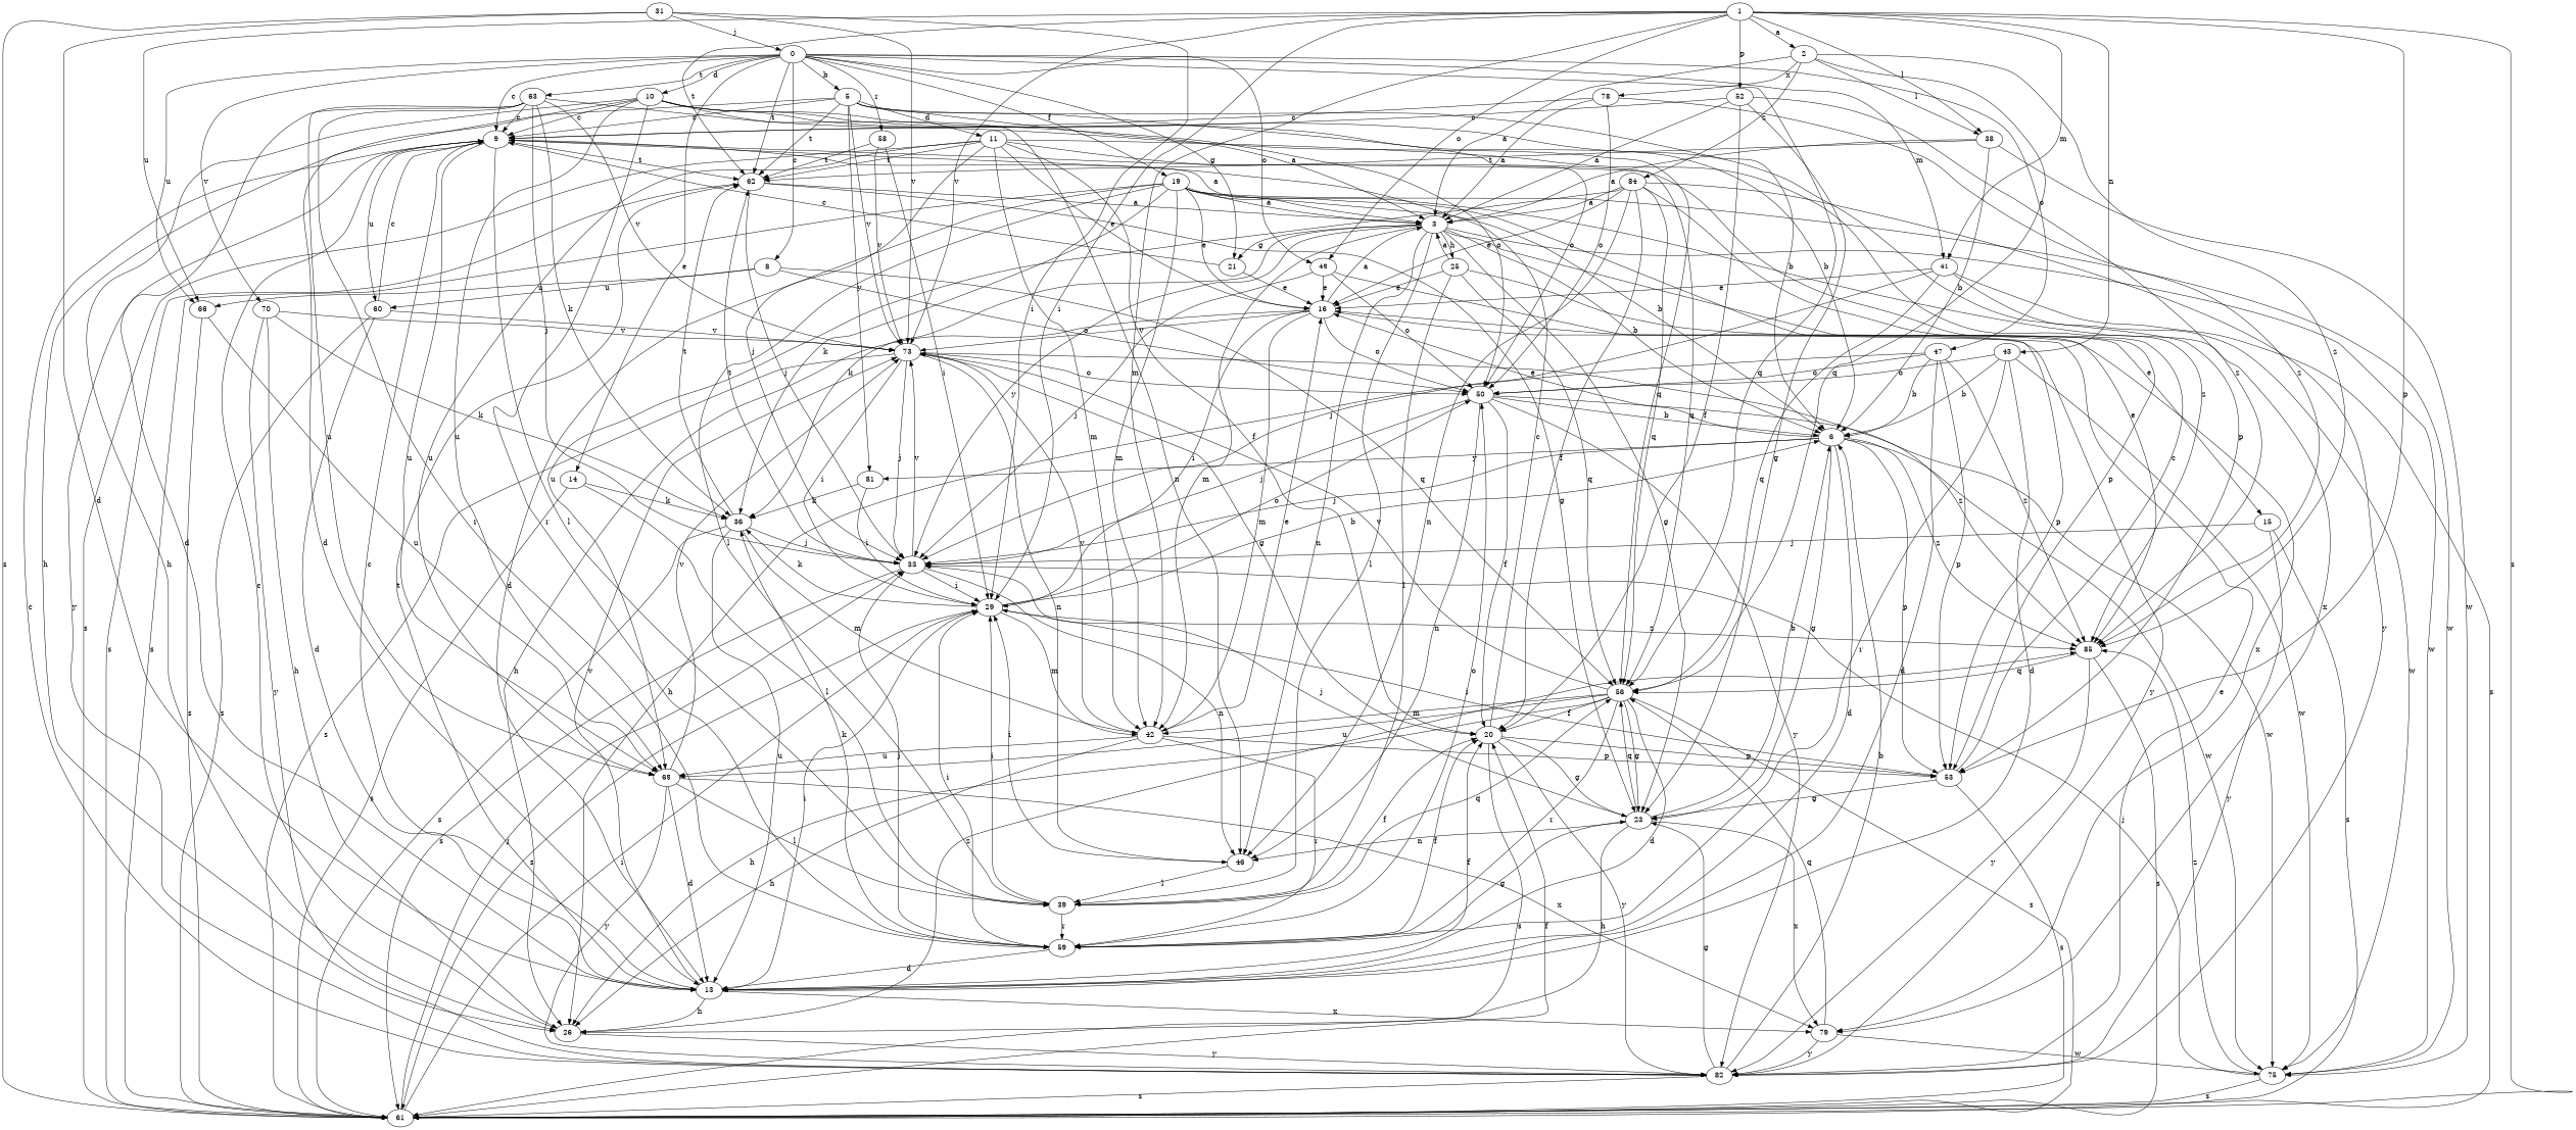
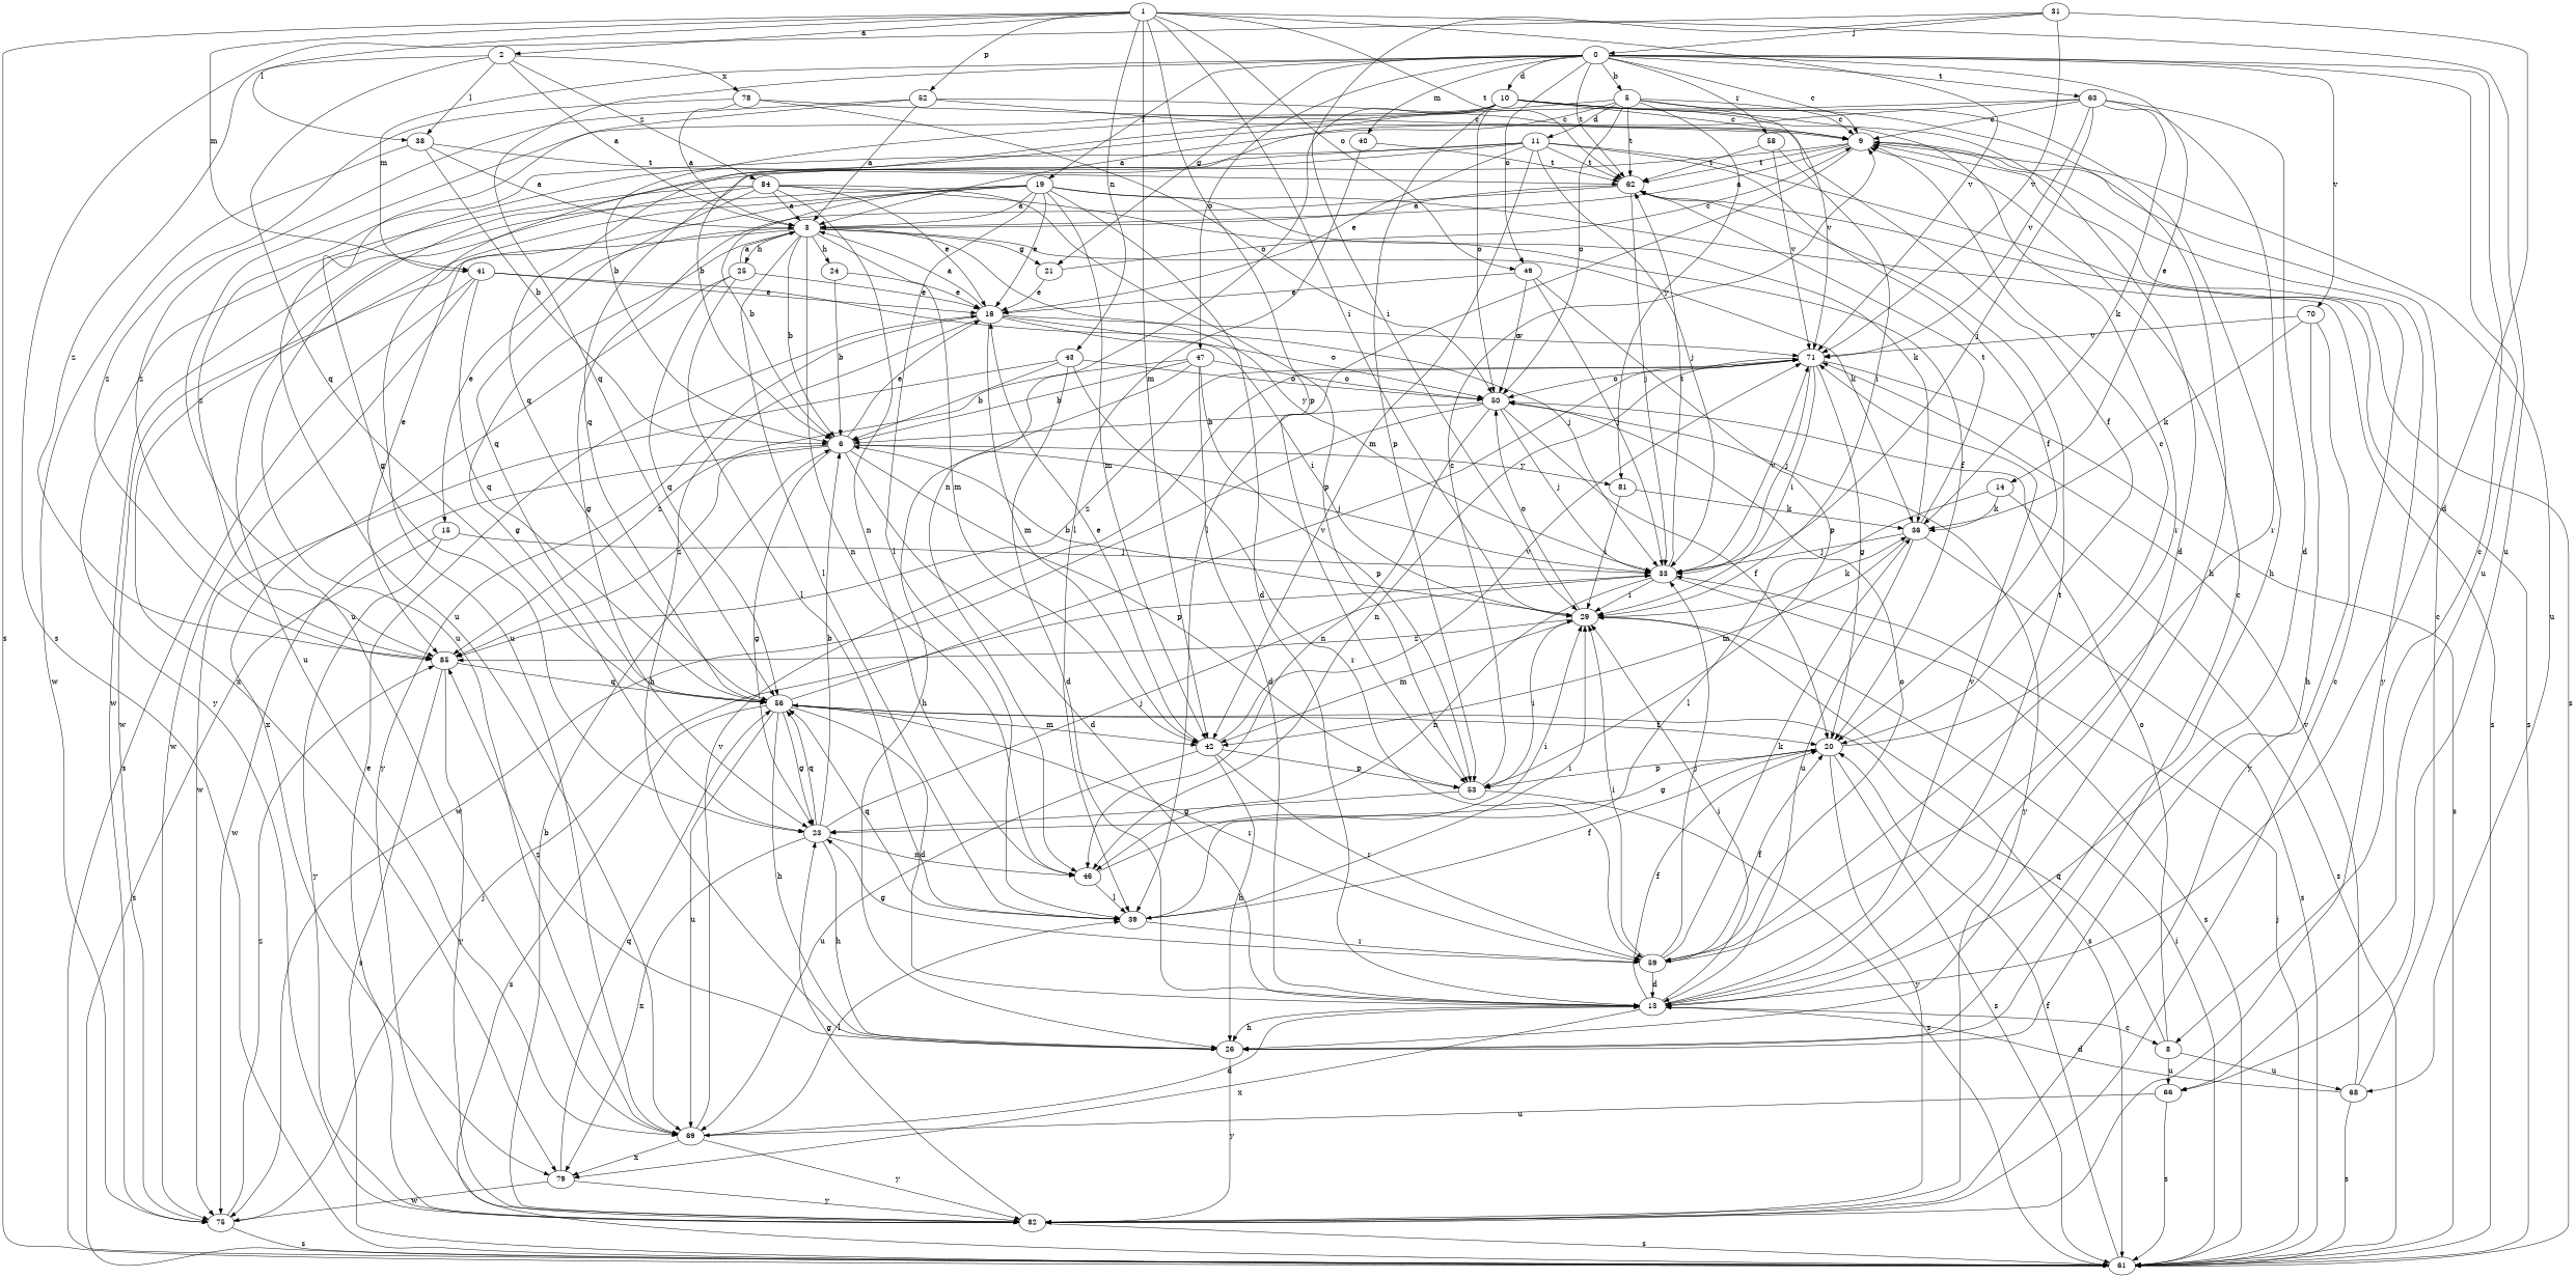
  strict digraph {
    0
    5
    n3 [label=8]
    9
    10
    14
    19
    21
+   40
    41
    47
    49
    56
    58
    63
    n16 [label=62]
    66
    70
-   71 [label=73]
+   71
    3
    6
    11
    26
    50
    81
-   68 [label=60]
+   68
    39
    69
    82
    53
    46
    13
    59
    61
    36
    42
    85
    75
    16
    79
    31
    29
    33
    23
    20
    1
    2
    38
    43
    52
    78
    84
    15
+   24
    25
    0 -> 5 [label=b]
    0 -> n3 [label=c]
    0 -> 9 [label=c]
    0 -> 10 [label=d]
    0 -> 14 [label=e]
    0 -> 19 [label=f]
    0 -> 21 [label=g]
+   0 -> 40 [label=m]
    0 -> 41 [label=m]
    0 -> 47 [label=o]
    0 -> 49 [label=o]
    0 -> 56 [label=q]
    0 -> 58 [label=r]
    0 -> 63 [label=t]
    0 -> n16 [label=t]
    0 -> 66 [label=u]
    0 -> 70 [label=v]
    5 -> 9 [label=c]
    5 -> n16 [label=t]
    5 -> 71 [label=v]
    5 -> 3 [label=a]
    5 -> 6 [label=b]
    5 -> 11 [label=d]
    5 -> 26 [label=h]
    5 -> 50 [label=o]
    5 -> 81 [label=y]
    n3 -> 56 [label=q]
    n3 -> 66 [label=u]
    n3 -> 50 [label=o]
    n3 -> 68 [label=u]
    9 -> n16 [label=t]
    9 -> 3 [label=a]
    9 -> 68 [label=u]
    9 -> 39 [label=l]
    9 -> 69 [label=u]
    9 -> 82 [label=y]
    10 -> 9 [label=c]
    10 -> 6 [label=b]
    10 -> 26 [label=h]
    10 -> 50 [label=o]
    10 -> 69 [label=u]
    10 -> 53 [label=p]
    10 -> 46 [label=n]
    10 -> 13 [label=d]
    10 -> 59 [label=r]
    14 -> 39 [label=l]
    14 -> 61 [label=s]
    14 -> 36 [label=k]
    19 -> 3 [label=a]
    19 -> 6 [label=b]
    19 -> 39 [label=l]
    19 -> 13 [label=d]
    19 -> 61 [label=s]
    19 -> 36 [label=k]
    19 -> 42 [label=m]
    19 -> 85 [label=e]
    19 -> 75 [label=w]
    19 -> 16 [label=e]
    19 -> 79 [label=x]
    21 -> 9 [label=c]
    21 -> 16 [label=e]
+   40 -> n16 [label=t]
+   40 -> 39 [label=l]
    41 -> 56 [label=q]
    41 -> 61 [label=s]
    41 -> 75 [label=w]
    41 -> 16 [label=e]
    41 -> 33 [label=j]
    47 -> 6 [label=b]
    47 -> 26 [label=h]
    47 -> 50 [label=o]
    47 -> 53 [label=p]
    47 -> 13 [label=d]
    47 -> 85 [label=z]
    49 -> 50 [label=o]
    49 -> 53 [label=p]
    49 -> 16 [label=e]
    49 -> 33 [label=j]
    56 -> 71 [label=v]
    56 -> 26 [label=h]
    56 -> 69 [label=u]
    56 -> 13 [label=d]
    56 -> 59 [label=r]
    56 -> 61 [label=s]
    56 -> 42 [label=m]
    56 -> 23 [label=g]
    56 -> 20 [label=f]
    58 -> n16 [label=t]
    58 -> 71 [label=v]
    58 -> 29 [label=i]
    63 -> 9 [label=c]
    63 -> 56 [label=q]
    63 -> 71 [label=v]
    63 -> 69 [label=u]
    63 -> 13 [label=d]
    63 -> 59 [label=r]
    63 -> 36 [label=k]
    63 -> 33 [label=j]
    n16 -> 3 [label=a]
    n16 -> 61 [label=s]
    n16 -> 33 [label=j]
    n16 -> 23 [label=g]
    66 -> 69 [label=u]
    66 -> 61 [label=s]
    70 -> 71 [label=v]
    70 -> 26 [label=h]
    70 -> 82 [label=y]
    70 -> 36 [label=k]
    71 -> 50 [label=o]
    71 -> 46 [label=n]
    71 -> 61 [label=s]
    71 -> 85 [label=z]
    71 -> 29 [label=i]
    71 -> 33 [label=j]
    71 -> 20 [label=g]
    3 -> 21 [label=g]
    3 -> 6 [label=b]
    3 -> 39 [label=l]
    3 -> 46 [label=n]
    3 -> 36 [label=k]
    3 -> 42 [label=m]
    3 -> 75 [label=w]
    3 -> 33 [label=y]
    3 -> 23 [label=g]
    3 -> 15 [label=e]
+   3 -> 24 [label=h]
    3 -> 25 [label=h]
    6 -> 81 [label=y]
    6 -> 53 [label=p]
    6 -> 13 [label=d]
    6 -> 85 [label=z]
    6 -> 75 [label=w]
    6 -> 16 [label=e]
    6 -> 33 [label=j]
    6 -> 23 [label=g]
    11 -> 56 [label=q]
    11 -> n16 [label=t]
    11 -> 69 [label=u]
    11 -> 61 [label=s]
    11 -> 42 [label=m]
    11 -> 85 [label=z]
    11 -> 16 [label=e]
    11 -> 33 [label=j]
    11 -> 20 [label=f]
    26 -> 9 [label=c]
    26 -> 82 [label=y]
    26 -> 85 [label=z]
    50 -> 6 [label=b]
    50 -> 82 [label=y]
    50 -> 46 [label=n]
    50 -> 75 [label=w]
    50 -> 33 [label=j]
    50 -> 20 [label=f]
    81 -> 36 [label=k]
    81 -> 29 [label=i]
    68 -> 9 [label=c]
    68 -> 71 [label=v]
    68 -> 13 [label=d]
    68 -> 61 [label=s]
    39 -> 56 [label=q]
    39 -> 59 [label=r]
    39 -> 29 [label=i]
    39 -> 20 [label=f]
    69 -> 71 [label=v]
    69 -> 39 [label=l]
    69 -> 82 [label=y]
    69 -> 13 [label=d]
    69 -> 79 [label=x]
    82 -> 9 [label=c]
    82 -> 6 [label=b]
    82 -> 61 [label=s]
    82 -> 16 [label=e]
    82 -> 23 [label=g]
    53 -> 9 [label=c]
    53 -> 61 [label=s]
    53 -> 29 [label=i]
    53 -> 23 [label=g]
    46 -> 39 [label=l]
    46 -> 29 [label=i]
-   13 -> 9 [label=c]
+   13 -> n3 [label=c]
    13 -> n16 [label=t]
    13 -> 71 [label=v]
    13 -> 26 [label=h]
    13 -> 79 [label=x]
    13 -> 29 [label=i]
    13 -> 20 [label=f]
    59 -> 50 [label=o]
    59 -> 13 [label=d]
    59 -> 36 [label=k]
    59 -> 29 [label=i]
    59 -> 33 [label=j]
    59 -> 23 [label=g]
    59 -> 20 [label=f]
    61 -> 29 [label=i]
    61 -> 33 [label=j]
    61 -> 20 [label=f]
    36 -> n16 [label=t]
    36 -> 13 [label=u]
    36 -> 61 [label=s]
    36 -> 42 [label=m]
    36 -> 33 [label=j]
    42 -> 71 [label=v]
    42 -> 26 [label=h]
    42 -> 69 [label=u]
    42 -> 53 [label=p]
    42 -> 59 [label=r]
    42 -> 16 [label=e]
    85 -> 56 [label=q]
    85 -> 82 [label=y]
    85 -> 61 [label=s]
    75 -> 61 [label=s]
    75 -> 85 [label=z]
    75 -> 33 [label=j]
    16 -> 71 [label=v]
    16 -> 3 [label=a]
    16 -> 26 [label=h]
    16 -> 50 [label=o]
    16 -> 82 [label=y]
    16 -> 42 [label=m]
    16 -> 29 [label=i]
    79 -> 56 [label=q]
    79 -> 82 [label=y]
    79 -> 75 [label=w]
    31 -> 0 [label=j]
    31 -> 71 [label=v]
    31 -> 13 [label=d]
    31 -> 61 [label=s]
    31 -> 29 [label=i]
    29 -> 6 [label=b]
    29 -> 50 [label=o]
    29 -> 61 [label=s]
    29 -> 36 [label=k]
    29 -> 42 [label=m]
    29 -> 85 [label=z]
    33 -> n16 [label=t]
    33 -> 71 [label=v]
    33 -> 46 [label=n]
    33 -> 61 [label=s]
    33 -> 29 [label=i]
    23 -> 56 [label=q]
    23 -> 6 [label=b]
    23 -> 26 [label=h]
    23 -> 46 [label=n]
    23 -> 79 [label=x]
    23 -> 33 [label=j]
    20 -> 9 [label=c]
    20 -> 82 [label=y]
    20 -> 53 [label=p]
    20 -> 61 [label=s]
    20 -> 23 [label=g]
    1 -> 41 [label=m]
    1 -> 49 [label=o]
    1 -> n16 [label=t]
    1 -> 66 [label=u]
    1 -> 71 [label=v]
    1 -> 53 [label=p]
    1 -> 61 [label=s]
    1 -> 42 [label=m]
    1 -> 29 [label=i]
    1 -> 2 [label=a]
    1 -> 38 [label=l]
    1 -> 43 [label=n]
    1 -> 52 [label=p]
    2 -> 56 [label=q]
    2 -> 3 [label=a]
    2 -> 85 [label=z]
    2 -> 38 [label=l]
    2 -> 78 [label=x]
    2 -> 84 [label=z]
    38 -> n16 [label=t]
    38 -> 3 [label=a]
    38 -> 6 [label=b]
    38 -> 75 [label=w]
    43 -> 6 [label=b]
    43 -> 50 [label=o]
    43 -> 13 [label=d]
    43 -> 59 [label=r]
    43 -> 75 [label=w]
    52 -> 9 [label=c]
    52 -> 3 [label=a]
    52 -> 85 [label=z]
    52 -> 23 [label=g]
    52 -> 20 [label=f]
    78 -> 9 [label=c]
    78 -> 3 [label=a]
    78 -> 50 [label=o]
    78 -> 85 [label=z]
    84 -> 56 [label=q]
    84 -> 3 [label=a]
    84 -> 69 [label=u]
    84 -> 82 [label=y]
    84 -> 53 [label=p]
    84 -> 46 [label=n]
    84 -> 16 [label=e]
    84 -> 20 [label=f]
    15 -> 82 [label=y]
    15 -> 61 [label=s]
    15 -> 33 [label=j]
+   24 -> 6 [label=b]
+   24 -> 16 [label=e]
    25 -> 56 [label=q]
    25 -> 3 [label=a]
    25 -> 39 [label=l]
    25 -> 16 [label=e]
    25 -> 79 [label=x]
  }
